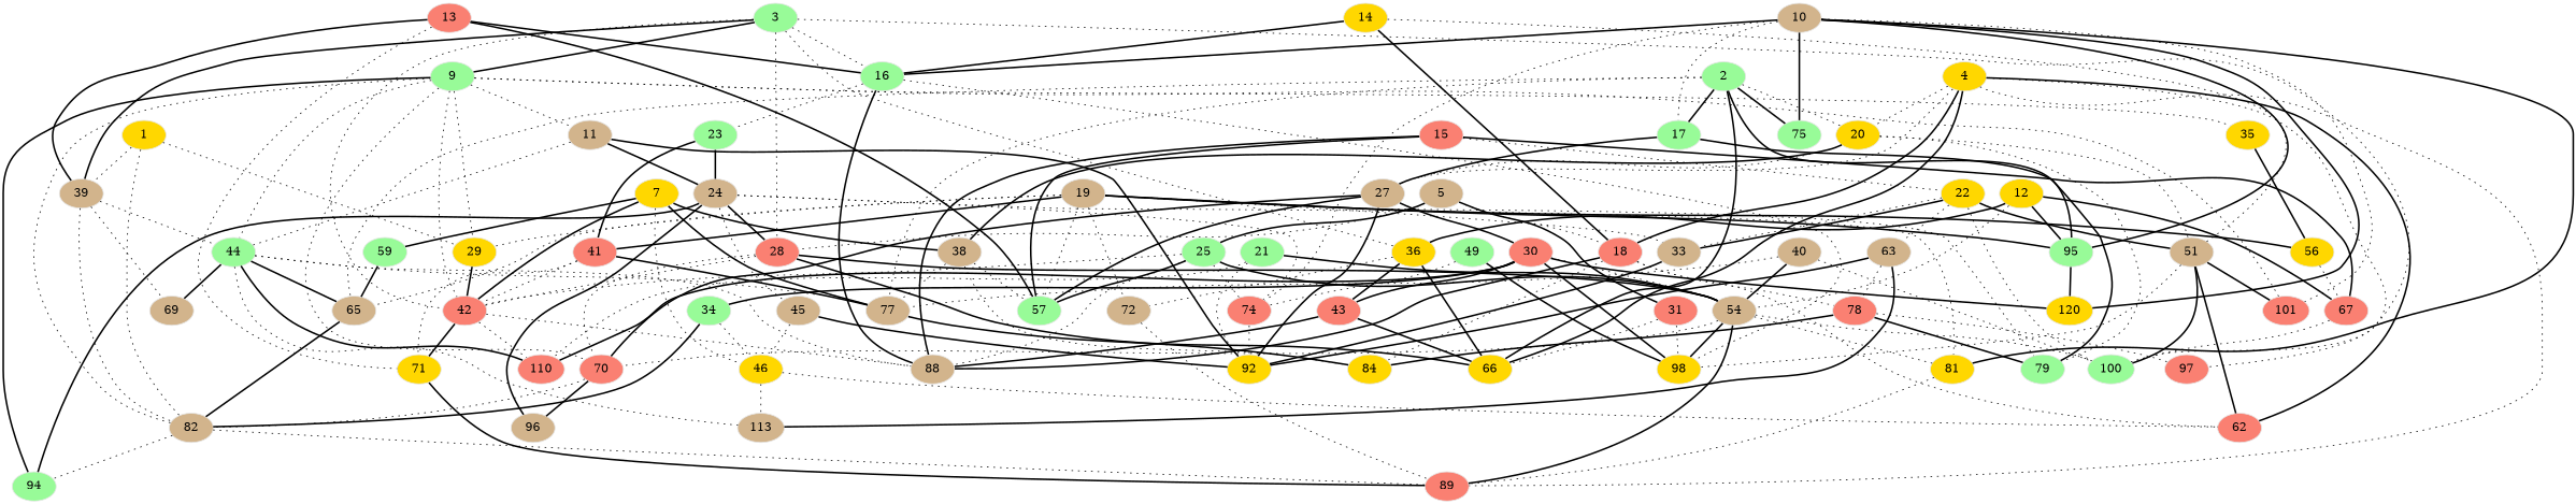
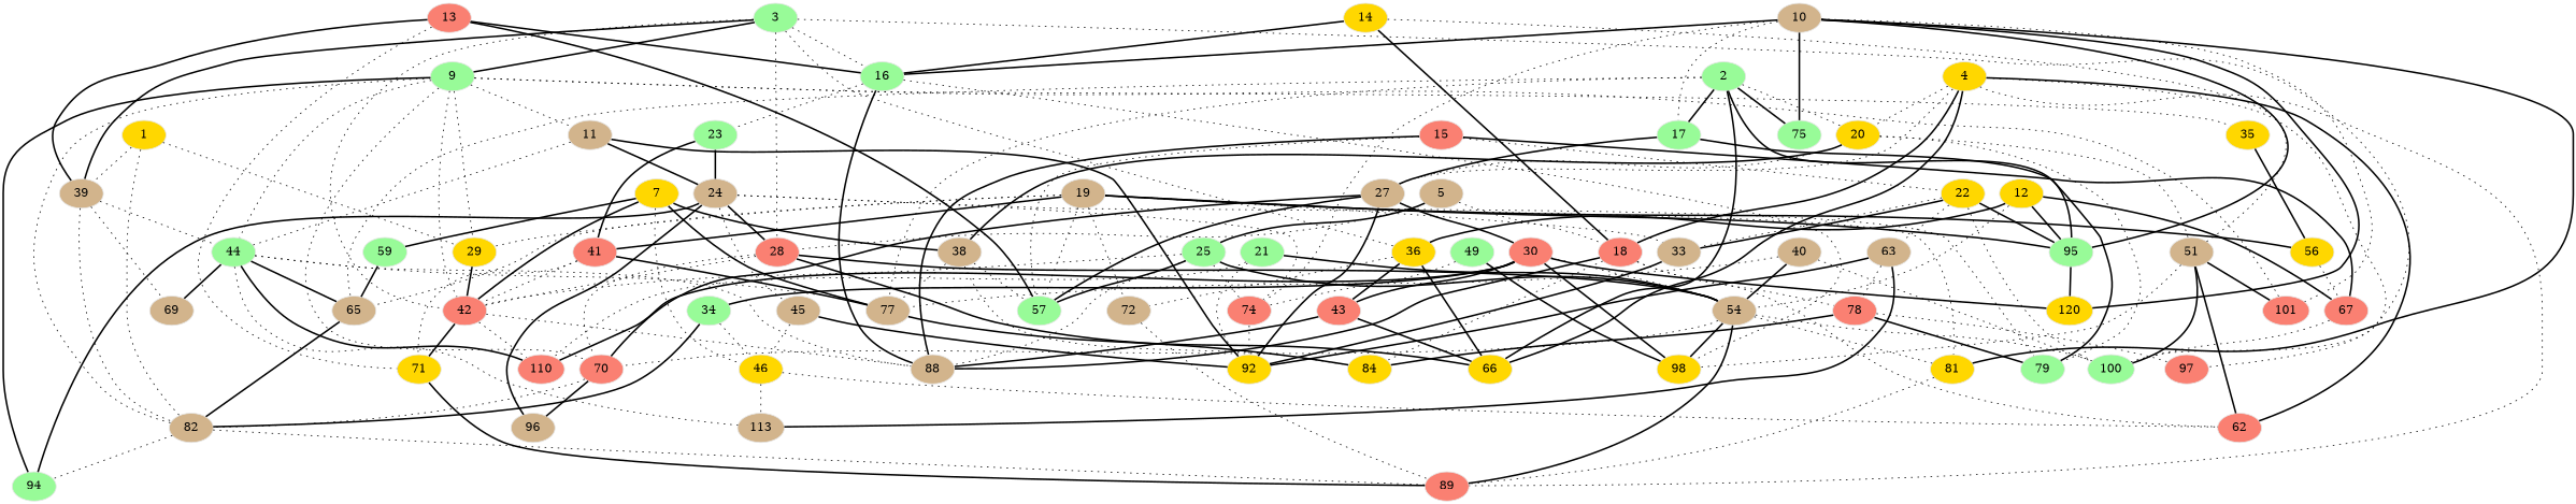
  graph {
    node [color=gray90 fillcolor=tan style=filled]
    edge [style=dotted]
    1 [fillcolor=gold]
    29 [fillcolor=gold]
    39 [super="+53"]
    82 [super="+108"]
    42 [fillcolor=salmon super="+104"]
    44 [fillcolor=palegreen super="+117"]
    69
    89 [fillcolor=salmon super="+116"]
    94 [fillcolor=palegreen]
    2 [fillcolor=palegreen super="+6"]
    17 [fillcolor=palegreen]
    20 [fillcolor=gold super="+107"]
    n13 [label=65 super="+87"]
    66 [fillcolor=gold super="+109"]
    75 [fillcolor=palegreen]
    77 [super="+102"]
    95 [fillcolor=palegreen]
    27 [super="+48"]
    79 [fillcolor=palegreen super="+105"]
    38 [super="+47"]
    51 [super="+52"]
    84 [fillcolor=gold]
    120 [fillcolor=gold]
    3 [fillcolor=palegreen super="+8"]
    9 [fillcolor=palegreen super="+26"]
    16 [fillcolor=palegreen super="+61"]
    28 [fillcolor=salmon super="+58"]
    36 [fillcolor=gold super="+91"]
    100 [fillcolor=palegreen super="+115"]
    11 [super="+55"]
    35 [fillcolor=gold super="+68"]
    70 [fillcolor=salmon]
    101 [fillcolor=salmon]
    88 [super="+112"]
    23 [fillcolor=palegreen]
    98 [fillcolor=gold super="+99"]
    54 [super="+85"]
    72
    43 [fillcolor=salmon]
    71 [fillcolor=gold]
    110 [fillcolor=salmon]
    4 [fillcolor=gold super="+65"]
    18 [fillcolor=salmon super="+86"]
    97 [fillcolor=salmon]
    62 [fillcolor=salmon]
    78 [fillcolor=salmon super="+118"]
    92 [fillcolor=gold super="+103"]
    57 [fillcolor=palegreen super="+121"]
    30 [fillcolor=salmon super="+64"]
    5
    25 [fillcolor=palegreen super="+37"]
-   31 [fillcolor=salmon]
    74 [fillcolor=salmon super="+106"]
    7 [fillcolor=gold super="+76"]
    46 [fillcolor=gold super="+50"]
    59 [fillcolor=palegreen]
    113
    24 [super="+32"]
    56 [fillcolor=gold]
    96
    10 [super="+80"]
    81 [fillcolor=gold super="+93"]
    45
    12 [fillcolor=gold super="+83"]
    67 [fillcolor=salmon]
    13 [fillcolor=salmon super="+90"]
    14 [fillcolor=gold]
    22 [fillcolor=gold super="+111"]
    33
    63
    15 [fillcolor=salmon]
    41 [fillcolor=salmon super="+73"]
    19 [super="+119"]
    21 [fillcolor=palegreen]
    34 [fillcolor=palegreen super="+114"]
    40
    49 [fillcolor=palegreen]
    1 -- 29
    1 -- 39
    1 -- 82
    29 -- 42 [style=bold]
    39 -- 82
    39 -- 44
    39 -- 69
    82 -- 89
    82 -- 94
    42 -- 88
    42 -- 71 [style=bold]
    42 -- 110
    44 -- 69 [style=bold]
    44 -- n13 [style=bold]
    44 -- 77
    44 -- 88
    44 -- 110 [style=bold]
    44 -- 113
    2 -- 17 [style=bold]
    2 -- 20
    2 -- n13
    2 -- 66 [style=bold]
    2 -- 75 [style=bold]
    2 -- 77
    2 -- 95 [style=bold]
    17 -- 27 [style=bold]
    17 -- 79 [style=bold]
    20 -- 27
    20 -- 79
    20 -- 38 [style=bold]
    20 -- 51
    n13 -- 82 [style=bold]
    77 -- 84 [style=bold]
    95 -- 120 [style=bold]
    27 -- 70 [style=bold]
    27 -- 92 [style=bold]
    27 -- 57 [style=bold]
    27 -- 30 [style=bold]
    38 -- 77
    38 -- 84
    38 -- 57
    51 -- 100 [style=bold]
    51 -- 101 [style=bold]
    51 -- 98
    51 -- 62 [style=bold weight=2]
    3 -- 39 [style=bold]
    3 -- 42
    3 -- 9 [style=bold]
    3 -- 16
    3 -- 28
    3 -- 36
    3 -- 100
    9 -- 29
    9 -- 82
    9 -- 42
    9 -- 44
    9 -- 94 [style=bold]
    9 -- 11
    9 -- 35
    9 -- 70
    9 -- 101
    16 -- 88 [style=bold]
    16 -- 23
    16 -- 98
    28 -- 42
    28 -- 66 [style=bold]
    28 -- 70
    28 -- 54 [style=bold]
    36 -- 66 [style=bold]
    36 -- 72
    36 -- 43 [style=bold]
    11 -- 44
    11 -- 92 [style=bold]
    11 -- 24 [style=bold]
    35 -- 56 [style=bold]
    70 -- 82
    70 -- 96 [style=bold]
    23 -- 24 [style=bold]
    23 -- 41 [style=bold]
    54 -- 89 [style=bold]
    54 -- 100
    54 -- 70
    54 -- 98 [style=bold]
    54 -- 81
    72 -- 89
    43 -- 66 [style=bold]
    43 -- 88 [style=bold]
    71 -- 89 [style=bold]
    4 -- 89
    4 -- 20
    4 -- 66 [style=bold]
    4 -- 27
    4 -- 18 [style=bold]
    4 -- 97
    4 -- 62 [style=bold]
    18 -- 84
    18 -- 88 [style=bold]
    18 -- 62
    18 -- 78
    78 -- 79 [style=bold]
    78 -- 84 [style=bold]
    78 -- 97
    30 -- 120 [style=bold]
    30 -- 98 [style=bold]
    30 -- 54
    30 -- 43 [style=bold]
    30 -- 110 [style=bold]
    30 -- 34 [style=bold]
    5 -- 28
    5 -- 18
    5 -- 25 [style=bold]
-   5 -- 31 [style=bold]
    25 -- 42
    25 -- 88
    25 -- 54 [style=bold]
    25 -- 57 [style=bold]
    25 -- 74
-   31 -- 66
-   31 -- 98
    74 -- 92
    7 -- 42 [style=bold]
    7 -- 77 [style=bold]
    7 -- 38 [style=bold]
    7 -- 46
    7 -- 59 [style=bold]
    46 -- 62
    46 -- 113
    59 -- n13 [style=bold]
    24 -- 94 [style=bold]
    24 -- 28 [style=bold]
    24 -- 74
    24 -- 96 [style=bold]
    24 -- 81
    24 -- 45
    56 -- 67
    10 -- 17
    10 -- 75 [style=bold]
    10 -- 95 [style=bold]
    10 -- 120 [style=bold]
    10 -- 16 [style=bold]
    10 -- 101
    10 -- 74 [weight=2]
    10 -- 81 [style=bold]
    81 -- 89
    45 -- 92 [style=bold]
    45 -- 46
    12 -- 95 [style=bold]
    12 -- 36 [style=bold]
    12 -- 54
    12 -- 67 [style=bold]
    67 -- 100
    13 -- 39 [style=bold]
    13 -- 16 [style=bold]
    13 -- 71
    13 -- 57 [style=bold]
    14 -- 51
    14 -- 16 [style=bold]
    14 -- 18 [style=bold]
-   22 -- 51 [style=bold]
+   22 -- 95 [style=bold]
    22 -- 100
    22 -- 33
    22 -- 33 [style=bold]
    22 -- 63
    33 -- 92 [style=bold]
    63 -- 78
    63 -- 92 [style=bold]
    63 -- 113 [style=bold]
    15 -- 88 [style=bold]
-   15 -- 57 [style=bold]
+   15 -- 57
    15 -- 67 [style=bold]
    15 -- 22
    41 -- 42
    41 -- 77 [style=bold]
    41 -- 71
    19 -- 29
    19 -- n13
    19 -- 95 [style=bold]
    19 -- 79
    19 -- 72
    19 -- 57
    19 -- 56 [style=bold]
    19 -- 33
    19 -- 41 [style=bold]
    21 -- 54 [style=bold]
    21 -- 110
    21 -- 92
    34 -- 82 [style=bold]
    34 -- 46
    40 -- 77
    40 -- 100
    40 -- 54 [style=bold]
    49 -- 98 [style=bold]
    49 -- 74
  }
